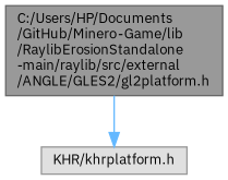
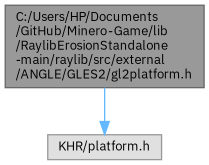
  digraph {
    fontname="IBM Plex Sans"
    node [fontname="IBM Plex Sans" fontsize=10 shape=box style=filled]
    n1 [color=gray40 fillcolor=grey60 fontcolor=black height=0.2 label="C:/Users/HP/Documents\l/GitHub/Minero-Game/lib\l/RaylibErosionStandalone\l-main/raylib/src/external\l/ANGLE/GLES2/gl2platform.h" width=0.4]
-   n2 [color=grey60 fillcolor="#E0E0E0" height=0.2 label="KHR/khrplatform.h" width=0.4]
+   n2 [color=grey60 fillcolor="#E0E0E0" height=0.2 label="KHR/platform.h" width=0.4]
    n1 -> n2 [color=steelblue1 fontname="IBM Plex Sans" fontsize=10 labelfontname=Helvetica labelfontsize=10 style=solid]
  }
